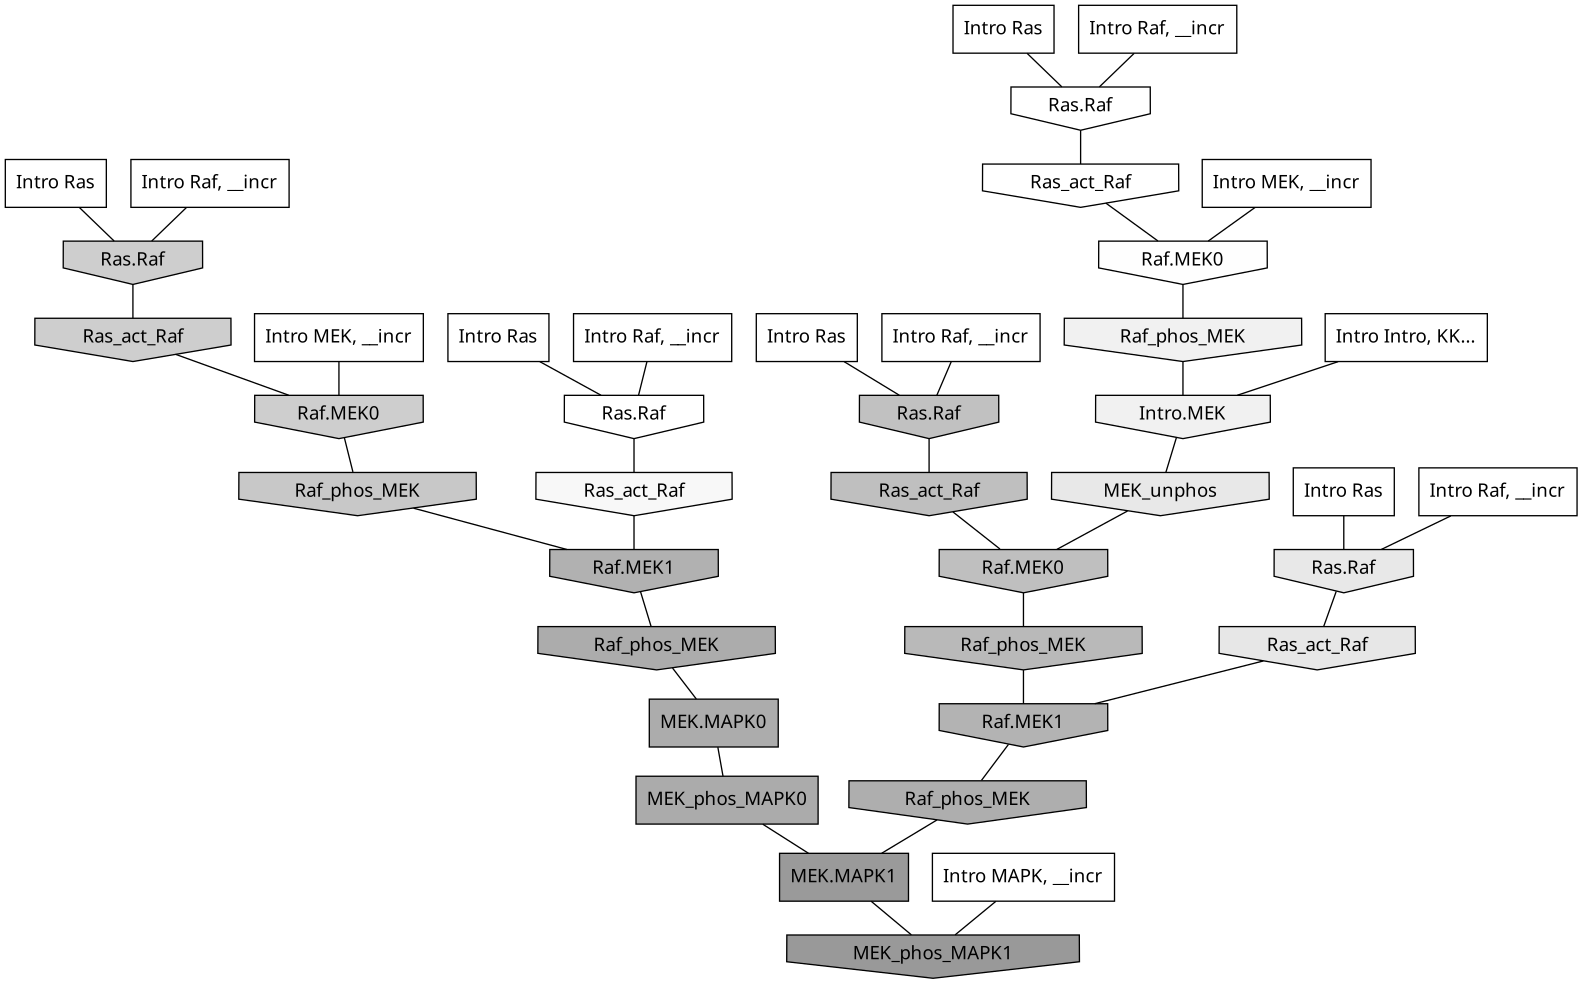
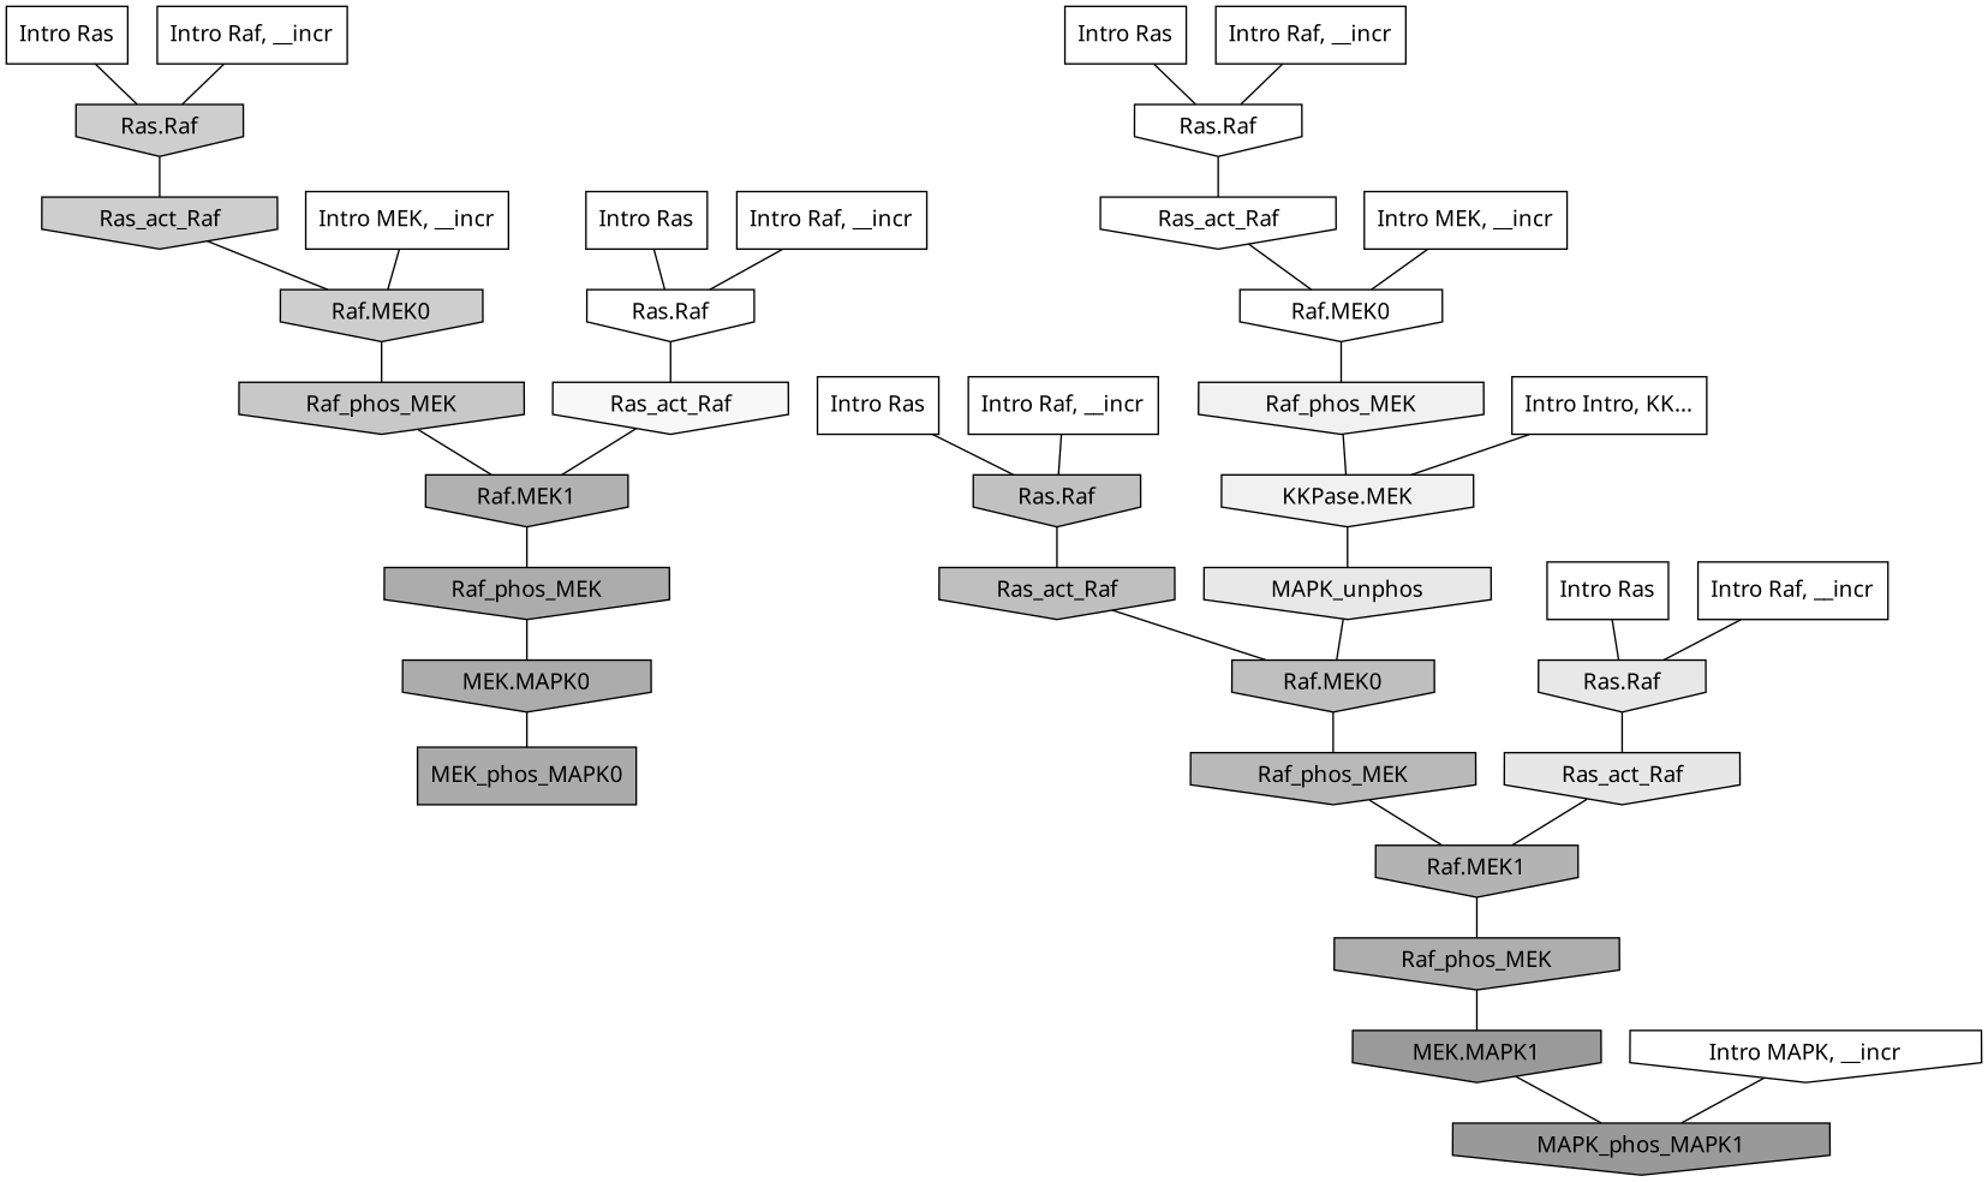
  digraph {
    rankdir=TB
    ranksep=0.30
    node [fillcolor="0.000 0.000 1.000" fontname="CMU Serif" shape=invhouse style=filled]
    edge [color="0.000 0.000 0.000" dir=none fontname="CMU Serif"]
    n1 [label="Intro Ras" shape=rectangle]
    n2 [fillcolor="0.000 0.000 0.805" label="Ras.Raf"]
    n3 [fillcolor="0.000 0.000 0.805" label=Ras_act_Raf]
    n4 [label="Intro Ras" shape=rectangle]
    n5 [fillcolor="0.000 0.000 0.754" label="Ras.Raf"]
    n6 [fillcolor="0.000 0.000 0.749" label=Ras_act_Raf]
    n7 [label="Intro Ras" shape=rectangle]
    n8 [fillcolor="0.000 0.000 0.907" label="Ras.Raf"]
    n9 [fillcolor="0.000 0.000 0.904" label=Ras_act_Raf]
    n10 [label="Intro Ras" shape=rectangle]
    n11 [label="Ras.Raf"]
    n12 [fillcolor="0.000 0.000 0.971" label=Ras_act_Raf]
    n13 [label="Intro Ras" shape=rectangle]
    n14 [label="Ras.Raf"]
    n15 [fillcolor="0.000 0.000 0.999" label=Ras_act_Raf]
    n16 [label="Intro Raf, __incr" shape=rectangle]
    n17 [label="Intro Raf, __incr" shape=rectangle]
    n18 [label="Intro Raf, __incr" shape=rectangle]
    n19 [label="Intro Raf, __incr" shape=rectangle]
    n20 [label="Intro Raf, __incr" shape=rectangle]
    n21 [label="Intro MEK, __incr" shape=rectangle]
    n22 [fillcolor="0.000 0.000 0.805" label="Raf.MEK0"]
    n23 [fillcolor="0.000 0.000 0.785" label=Raf_phos_MEK]
    n24 [label="Intro MEK, __incr" shape=rectangle]
    n25 [fillcolor="0.000 0.000 0.993" label="Raf.MEK0"]
    n26 [fillcolor="0.000 0.000 0.944" label=Raf_phos_MEK]
-   n27 [label="Intro MAPK, __incr" shape=rectangle]
-   n28 [fillcolor="0.000 0.000 0.600" label=MEK_phos_MAPK1]
-   n29 [fillcolor="0.000 0.000 0.673" label="MEK.MAPK0" shape=box]
+   n27 [label="Intro MAPK, __incr"]
+   n28 [fillcolor="0.000 0.000 0.600" label=MAPK_phos_MAPK1]
+   n29 [fillcolor="0.000 0.000 0.673" label="MEK.MAPK0"]
    n30 [fillcolor="0.000 0.000 0.671" label=MEK_phos_MAPK0 shape=box]
    n31 [label="Intro Intro, KK..." shape=rectangle]
-   n32 [fillcolor="0.000 0.000 0.944" label="Intro.MEK"]
-   n33 [fillcolor="0.000 0.000 0.908" label=MEK_unphos]
+   n32 [fillcolor="0.000 0.000 0.944" label="KKPase.MEK"]
+   n33 [fillcolor="0.000 0.000 0.908" label=MAPK_unphos]
    n34 [fillcolor="0.000 0.000 0.692" label="Raf.MEK1"]
    n35 [fillcolor="0.000 0.000 0.673" label=Raf_phos_MEK]
    n36 [fillcolor="0.000 0.000 0.748" label="Raf.MEK0"]
    n37 [fillcolor="0.000 0.000 0.724" label=Raf_phos_MEK]
    n38 [fillcolor="0.000 0.000 0.702" label="Raf.MEK1"]
    n39 [fillcolor="0.000 0.000 0.681" label=Raf_phos_MEK]
-   n40 [fillcolor="0.000 0.000 0.602" label="MEK.MAPK1" shape=box]
+   n40 [fillcolor="0.000 0.000 0.602" label="MEK.MAPK1"]
    n1 -> n2
    n2 -> n3
    n3 -> n22
    n4 -> n5
    n5 -> n6
    n6 -> n36
    n7 -> n8
    n8 -> n9
    n9 -> n38
    n10 -> n11
    n11 -> n12
    n12 -> n34
    n13 -> n14
    n14 -> n15
    n15 -> n25
    n16 -> n11
    n17 -> n14
    n18 -> n2
    n19 -> n8
    n20 -> n5
    n21 -> n22
    n22 -> n23
    n23 -> n34
    n24 -> n25
    n25 -> n26
    n26 -> n32
    n27 -> n28
    n29 -> n30
-   n30 -> n40
    n31 -> n32
    n32 -> n33
    n33 -> n36
    n34 -> n35
    n35 -> n29
    n36 -> n37
    n37 -> n38
    n38 -> n39
    n39 -> n40
    n40 -> n28
  }
